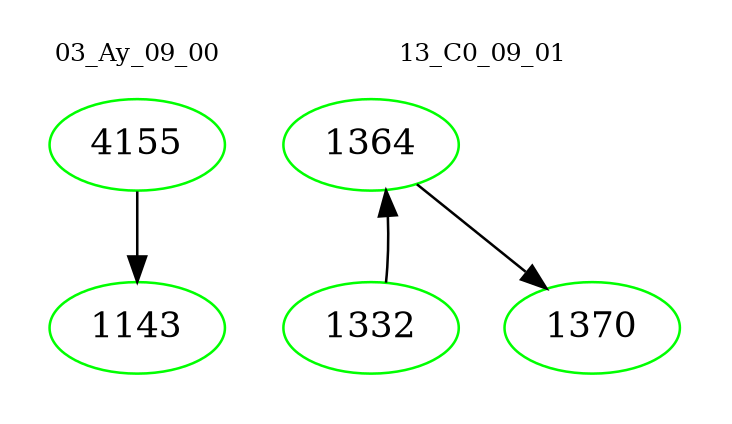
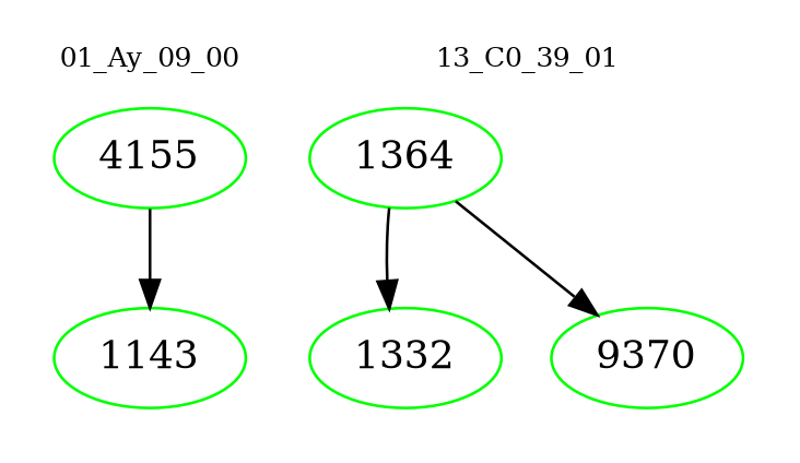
  digraph {
    node [color=green]
    edge [color=black]
    n1 [label=4155]
    n2 [label=1143]
    n3 [label=1364]
    n4 [label=1332]
-   n5 [label=1370]
+   n5 [label=9370]
    subgraph cluster_1 {
      color=white
      fontsize=10
-     label="03_Ay_09_00"
+     label="01_Ay_09_00"
      n1
      n2
    }
    subgraph cluster_2 {
      color=white
      fontsize=10
-     label="13_C0_09_01"
+     label="13_C0_39_01"
      n3
      n4
      n5
    }
    n1 -> n2
-   n4 -> n3
+   n3 -> n4
    n3 -> n5
  }
